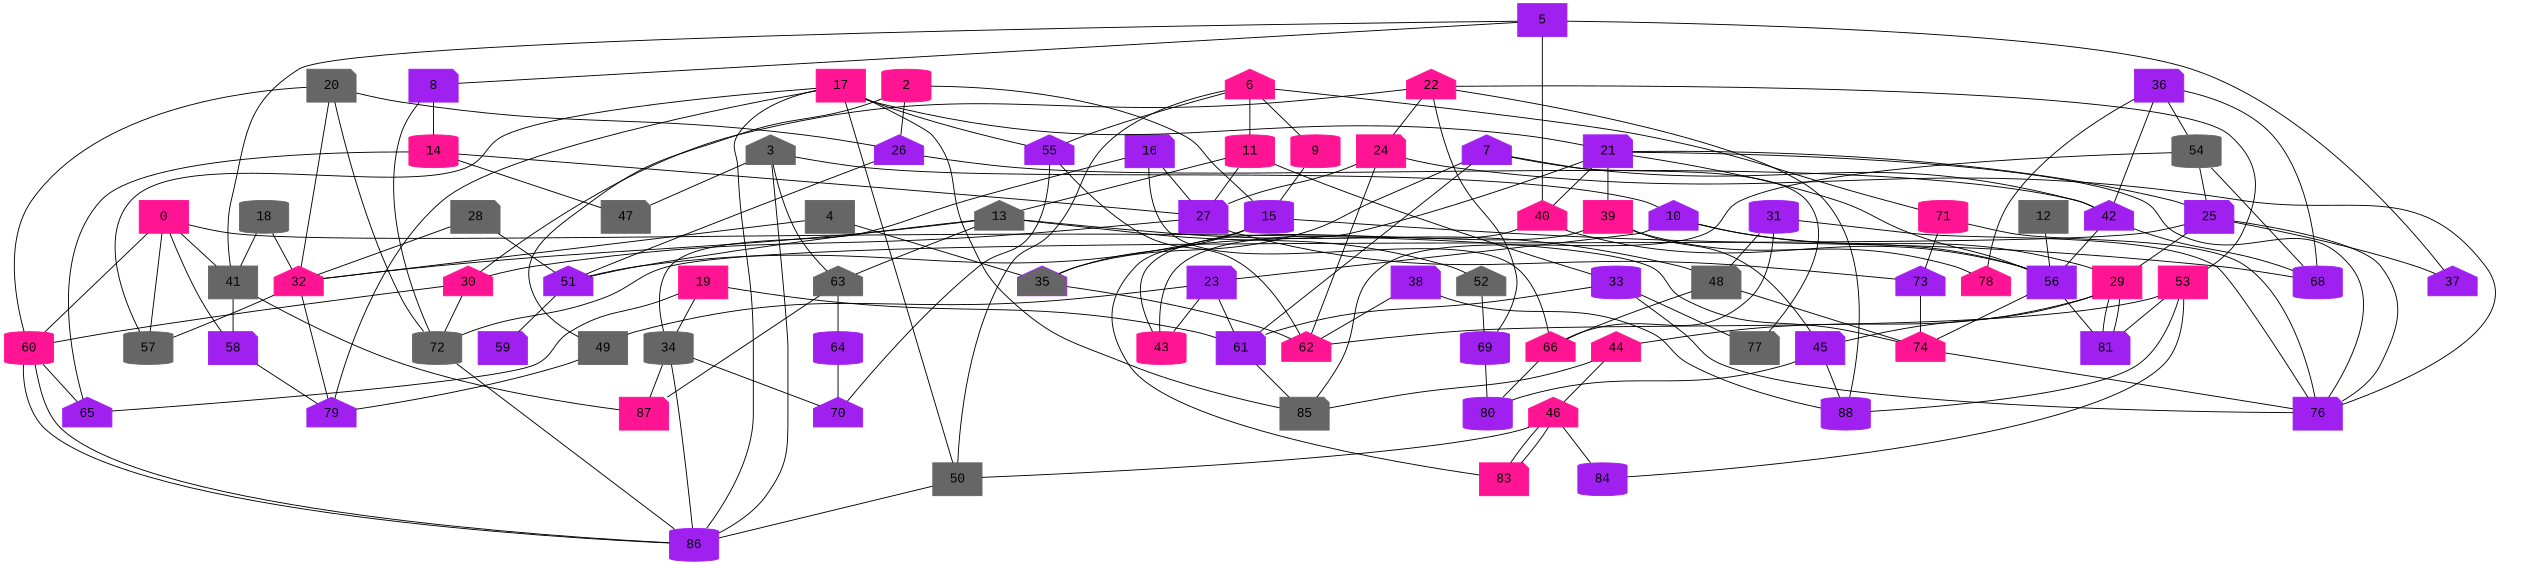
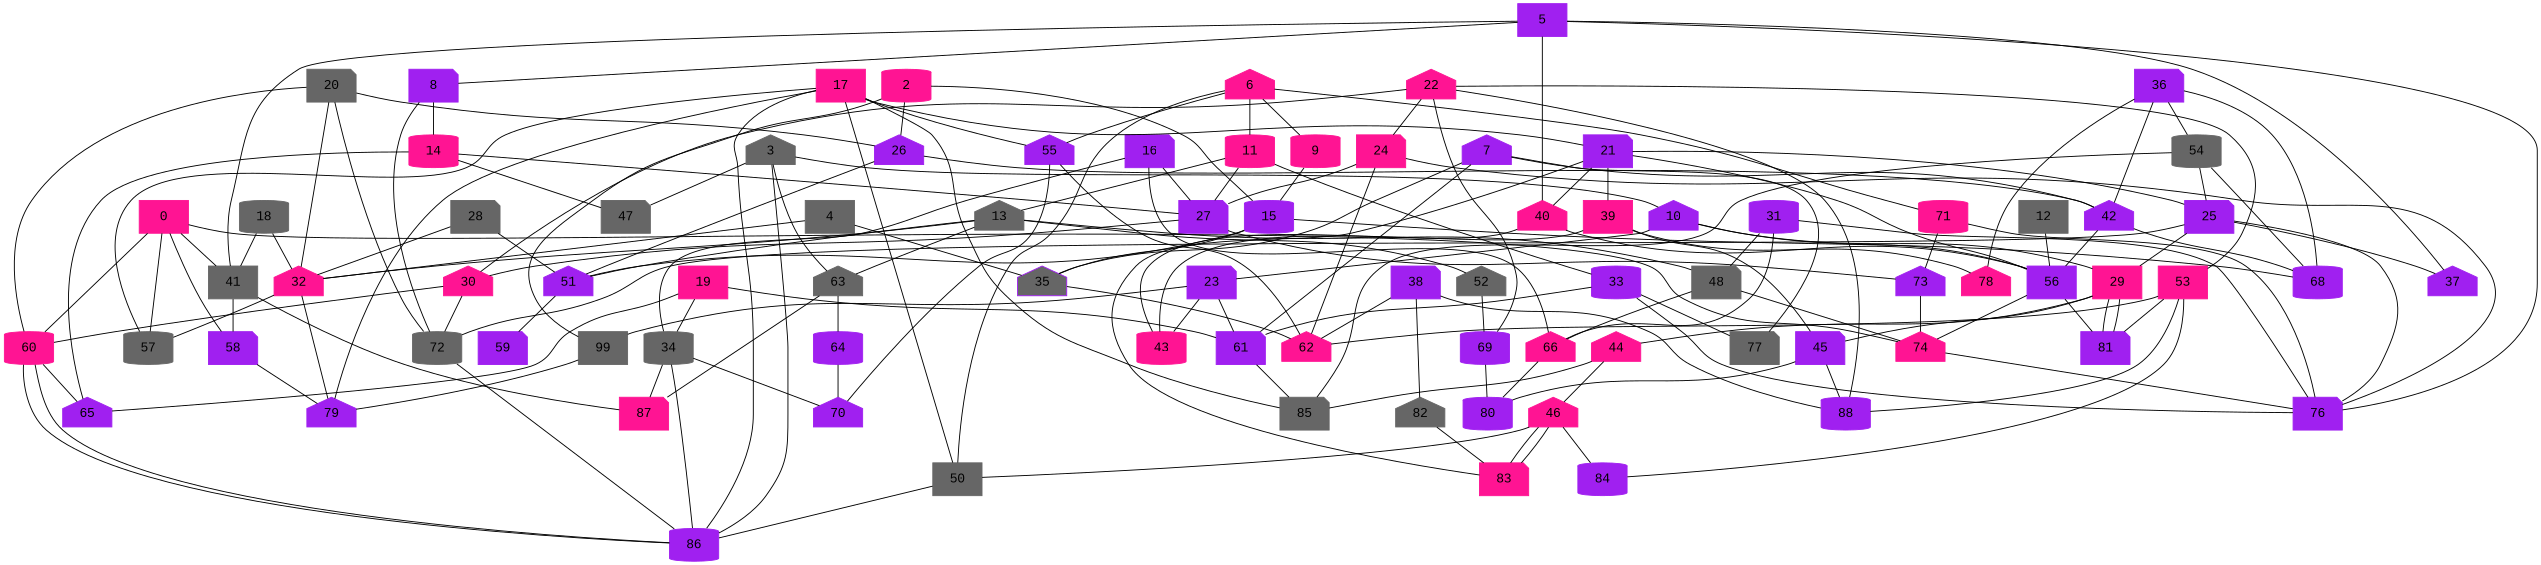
  graph {
    fontname="Liberation Mono"
    node [color=purple fontname="Liberation Mono" shape=house style=filled]
    edge [fontname="Liberation Mono"]
    n1 [color=deeppink label=0 shape=box]
    41 [color=gray40 shape=box]
    57 [color=gray40 shape=cylinder]
    58 [shape=note]
    60 [color=deeppink shape=cylinder]
    74 [color=deeppink]
    87 [color=deeppink shape=note]
    79
    86 [shape=cylinder]
    65
    76 [shape=note]
    2 [color=deeppink shape=cylinder]
    15 [shape=cylinder]
    26
-   49 [color=gray40 shape=box]
+   49 [color=gray40 shape=box label=99]
    35 [fillcolor=gray40]
    51
    68 [shape=cylinder]
    42
    3 [color=gray40]
    10
    47 [color=gray40 shape=note]
    63 [color=gray40]
    23 [shape=note]
    29 [color=deeppink shape=box]
    56 [shape=box]
    64 [shape=cylinder]
    4 [color=gray40 shape=box]
    32 [color=deeppink]
    62 [color=deeppink]
    5 [shape=box]
    8 [shape=note]
    37
    40 [color=deeppink]
    14 [color=deeppink shape=cylinder]
    72 [color=gray40 shape=cylinder]
    43 [color=deeppink shape=cylinder]
    6 [color=deeppink]
    9 [color=deeppink shape=cylinder]
    11 [color=deeppink shape=cylinder]
    50 [color=gray40 shape=box]
    55
    71 [color=deeppink shape=cylinder]
    13 [color=gray40]
    27 [shape=note]
    33 [shape=cylinder]
    70
    73
    7
    61 [shape=note]
    77 [color=gray40 shape=note]
    85 [color=gray40 shape=note]
    44 [color=deeppink]
    45 [shape=note]
    81 [shape=note]
    48 [color=gray40 shape=note]
    52 [color=gray40]
    30 [color=deeppink]
    12 [color=gray40 shape=box]
    25 [shape=note]
    66 [color=deeppink]
    59 [shape=note]
    69 [shape=cylinder]
    16 [shape=note]
    34 [color=gray40 shape=cylinder]
    80 [shape=cylinder]
    17 [color=deeppink shape=box]
    21 [shape=note]
    39 [color=deeppink shape=box]
    83 [color=deeppink shape=note]
    18 [color=gray40 shape=cylinder]
    19 [color=deeppink shape=box]
    20 [color=gray40 shape=note]
    78 [color=deeppink]
    22 [color=deeppink]
    24 [color=deeppink shape=note]
    53 [color=deeppink shape=box]
    88 [shape=cylinder]
    84 [shape=cylinder]
    28 [color=gray40 shape=note]
    46 [color=deeppink]
    31 [shape=cylinder]
    36 [shape=note]
    54 [color=gray40 shape=cylinder]
    38 [shape=note]
+   82 [color=gray40]
    n1 -- 41
    n1 -- 57
    n1 -- 58
    n1 -- 60
    n1 -- 74
    41 -- 58
    41 -- 87
    58 -- 79
    60 -- 86
    60 -- 86
    60 -- 65
    74 -- 76
    2 -- 15
    2 -- 26
    2 -- 49
    15 -- 35
    15 -- 51
    15 -- 68
    26 -- 51
    26 -- 42
    49 -- 79
    35 -- 62
    51 -- 59
    42 -- 68
    42 -- 56
    3 -- 86
    3 -- 10
    3 -- 47
    3 -- 63
    10 -- 23
    10 -- 29
    10 -- 56
    63 -- 87
    63 -- 64
    23 -- 49
    23 -- 43
    23 -- 61
    29 -- 44
    29 -- 45
    29 -- 81
    29 -- 81
    56 -- 74
    56 -- 81
    64 -- 70
    4 -- 35
    4 -- 32
    32 -- 57
    32 -- 79
    5 -- 41
-   21 -- 76
+   5 -- 76
    5 -- 8
    5 -- 37
    5 -- 40
    8 -- 14
    8 -- 72
    40 -- 56
    40 -- 43
    14 -- 65
    14 -- 47
    14 -- 27
    72 -- 86
    6 -- 9
    6 -- 11
    6 -- 50
    6 -- 55
    6 -- 71
    9 -- 15
    11 -- 13
    11 -- 27
    11 -- 33
    50 -- 86
    55 -- 62
    55 -- 70
    71 -- 76
    71 -- 73
    13 -- 51
    13 -- 63
    13 -- 32
    13 -- 48
    13 -- 52
    27 -- 73
    27 -- 30
    33 -- 76
    33 -- 61
    33 -- 77
    73 -- 74
    7 -- 35
    7 -- 42
    7 -- 61
    7 -- 77
    61 -- 85
    44 -- 85
    44 -- 46
    45 -- 80
    45 -- 88
    48 -- 74
    48 -- 66
    52 -- 69
    30 -- 60
    30 -- 72
    12 -- 56
    25 -- 76
    25 -- 29
    25 -- 37
    25 -- 72
    66 -- 80
    69 -- 80
    16 -- 27
    16 -- 66
    16 -- 34
    34 -- 87
    34 -- 86
    34 -- 70
    17 -- 57
    17 -- 79
    17 -- 86
    17 -- 50
    17 -- 55
    17 -- 85
    17 -- 21
    21 -- 56
    21 -- 40
    21 -- 25
    21 -- 39
    21 -- 83
    39 -- 43
    39 -- 45
    39 -- 78
    18 -- 41
    18 -- 32
    19 -- 65
    19 -- 61
    19 -- 34
    20 -- 60
    20 -- 26
    20 -- 32
    20 -- 72
    22 -- 30
    22 -- 69
    22 -- 24
    22 -- 53
    22 -- 88
    24 -- 76
    24 -- 62
    24 -- 27
    53 -- 62
    53 -- 81
    53 -- 88
    53 -- 84
    28 -- 51
    28 -- 32
    46 -- 50
    46 -- 83
    46 -- 83
    46 -- 84
    31 -- 76
    31 -- 48
    31 -- 66
    36 -- 68
    36 -- 42
    36 -- 78
    36 -- 54
    54 -- 68
    54 -- 85
    54 -- 25
    38 -- 62
    38 -- 88
+   38 -- 82
+   82 -- 83
  }
